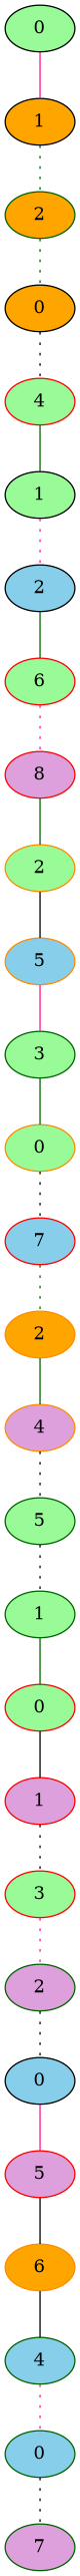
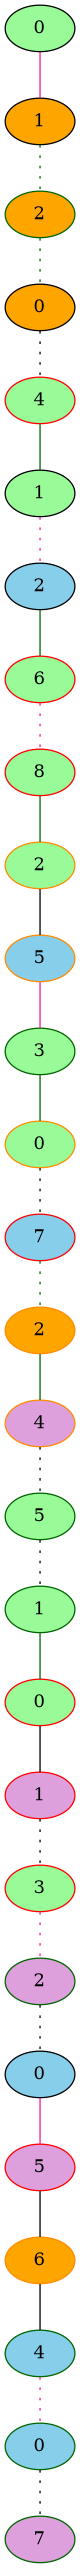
  graph {
    node [style=filled fillcolor=palegreen color=darkgreen]
    edge [color=black style=dotted]
    n1 [label=0 color=black]
    n2 [label=1 fillcolor=orange color=black]
    n3 [label=2 fillcolor=orange]
    n4 [label=0 fillcolor=orange color=black]
    n5 [label=4 color=red]
    n6 [label=1 color=black]
    n7 [label=2 fillcolor=skyblue color=black]
    n8 [label=6 color=red]
-   n9 [label=8 fillcolor=plum color=red]
+   n9 [label=8 color=red]
    n10 [label=2 color=darkorange]
    n11 [label=5 fillcolor=skyblue color=darkorange]
    n12 [label=3]
    n13 [label=0 color=darkorange]
    n14 [label=7 fillcolor=skyblue color=red]
    n15 [label=2 fillcolor=orange color=darkorange]
    n16 [label=4 fillcolor=plum color=darkorange]
    n17 [label=5]
    n18 [label=1]
    n19 [label=0 color=red]
    n20 [label=1 fillcolor=plum color=red]
    n21 [label=3 color=red]
    n22 [label=2 fillcolor=plum]
    n23 [label=0 fillcolor=skyblue color=black]
    n24 [label=5 fillcolor=plum color=red]
    n25 [label=6 fillcolor=orange color=darkorange]
    n26 [label=4 fillcolor=skyblue]
    n27 [label=0 fillcolor=skyblue]
    n28 [label=7 fillcolor=plum]
    n1 -- n2 [color=deeppink style=""]
    n2 -- n3 [color=darkgreen]
    n3 -- n4 [color=darkgreen]
    n4 -- n5
    n5 -- n6 [color=darkgreen style=""]
    n6 -- n7 [color=deeppink]
    n7 -- n8 [color=darkgreen style=""]
    n8 -- n9 [color=deeppink]
    n9 -- n10 [color=darkgreen style=""]
    n10 -- n11 [style=""]
    n11 -- n12 [color=deeppink style=""]
    n12 -- n13 [color=darkgreen style=""]
    n13 -- n14
    n14 -- n15 [color=darkgreen]
    n15 -- n16 [color=darkgreen style=""]
    n16 -- n17
    n17 -- n18
    n18 -- n19 [color=darkgreen style=""]
    n19 -- n20 [style=""]
    n20 -- n21
    n21 -- n22 [color=deeppink]
    n22 -- n23
    n23 -- n24 [color=deeppink style=""]
    n24 -- n25 [style=""]
    n25 -- n26 [style=""]
    n26 -- n27 [color=deeppink]
    n27 -- n28
  }
